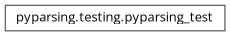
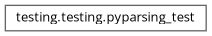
  digraph {
    rankdir=LR
    fontname="Open Sans"
-   n1 [color=grey40 fillcolor=white fontname="Open Sans" fontsize=10 height=0.2 label="pyparsing.testing.pyparsing_test" shape=box style=filled width=0.4]
+   n1 [color=grey40 fillcolor=white fontname="Open Sans" fontsize=10 height=0.2 label="testing.testing.pyparsing_test" shape=box style=filled width=0.4]
  }
